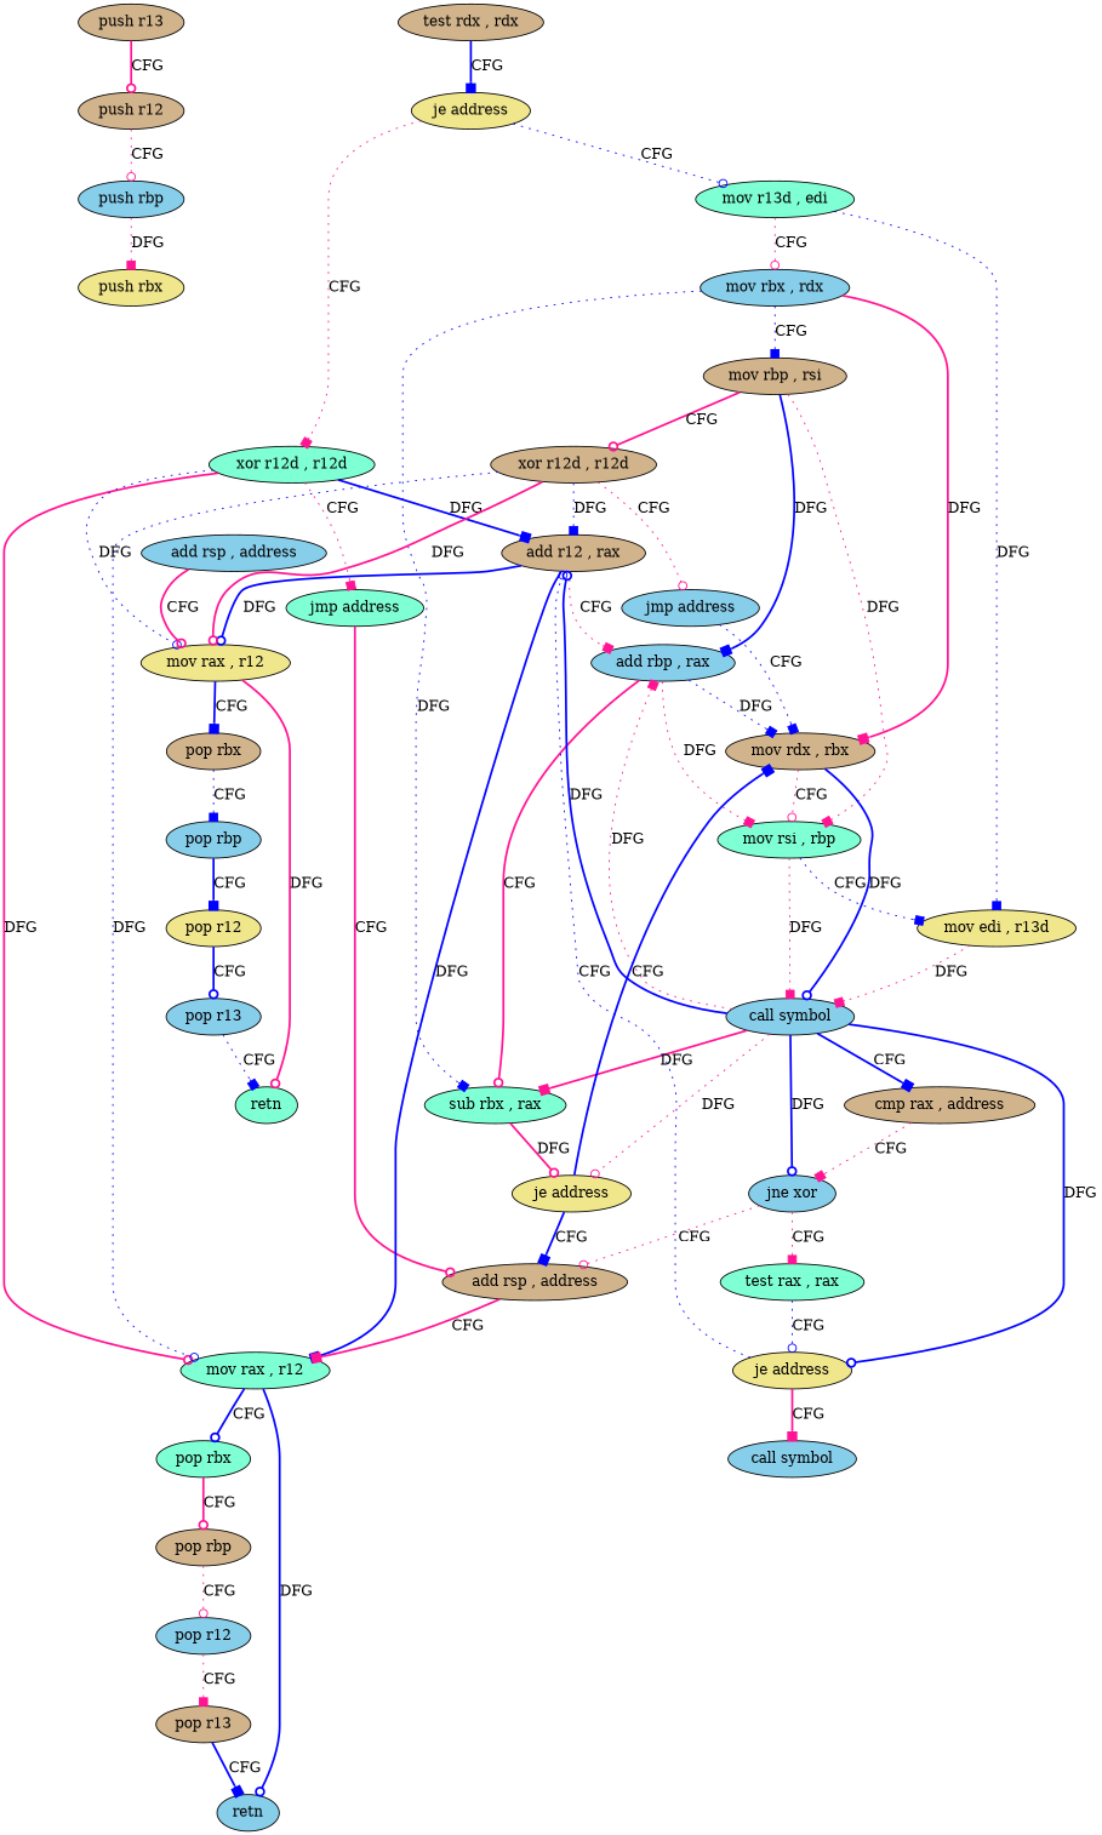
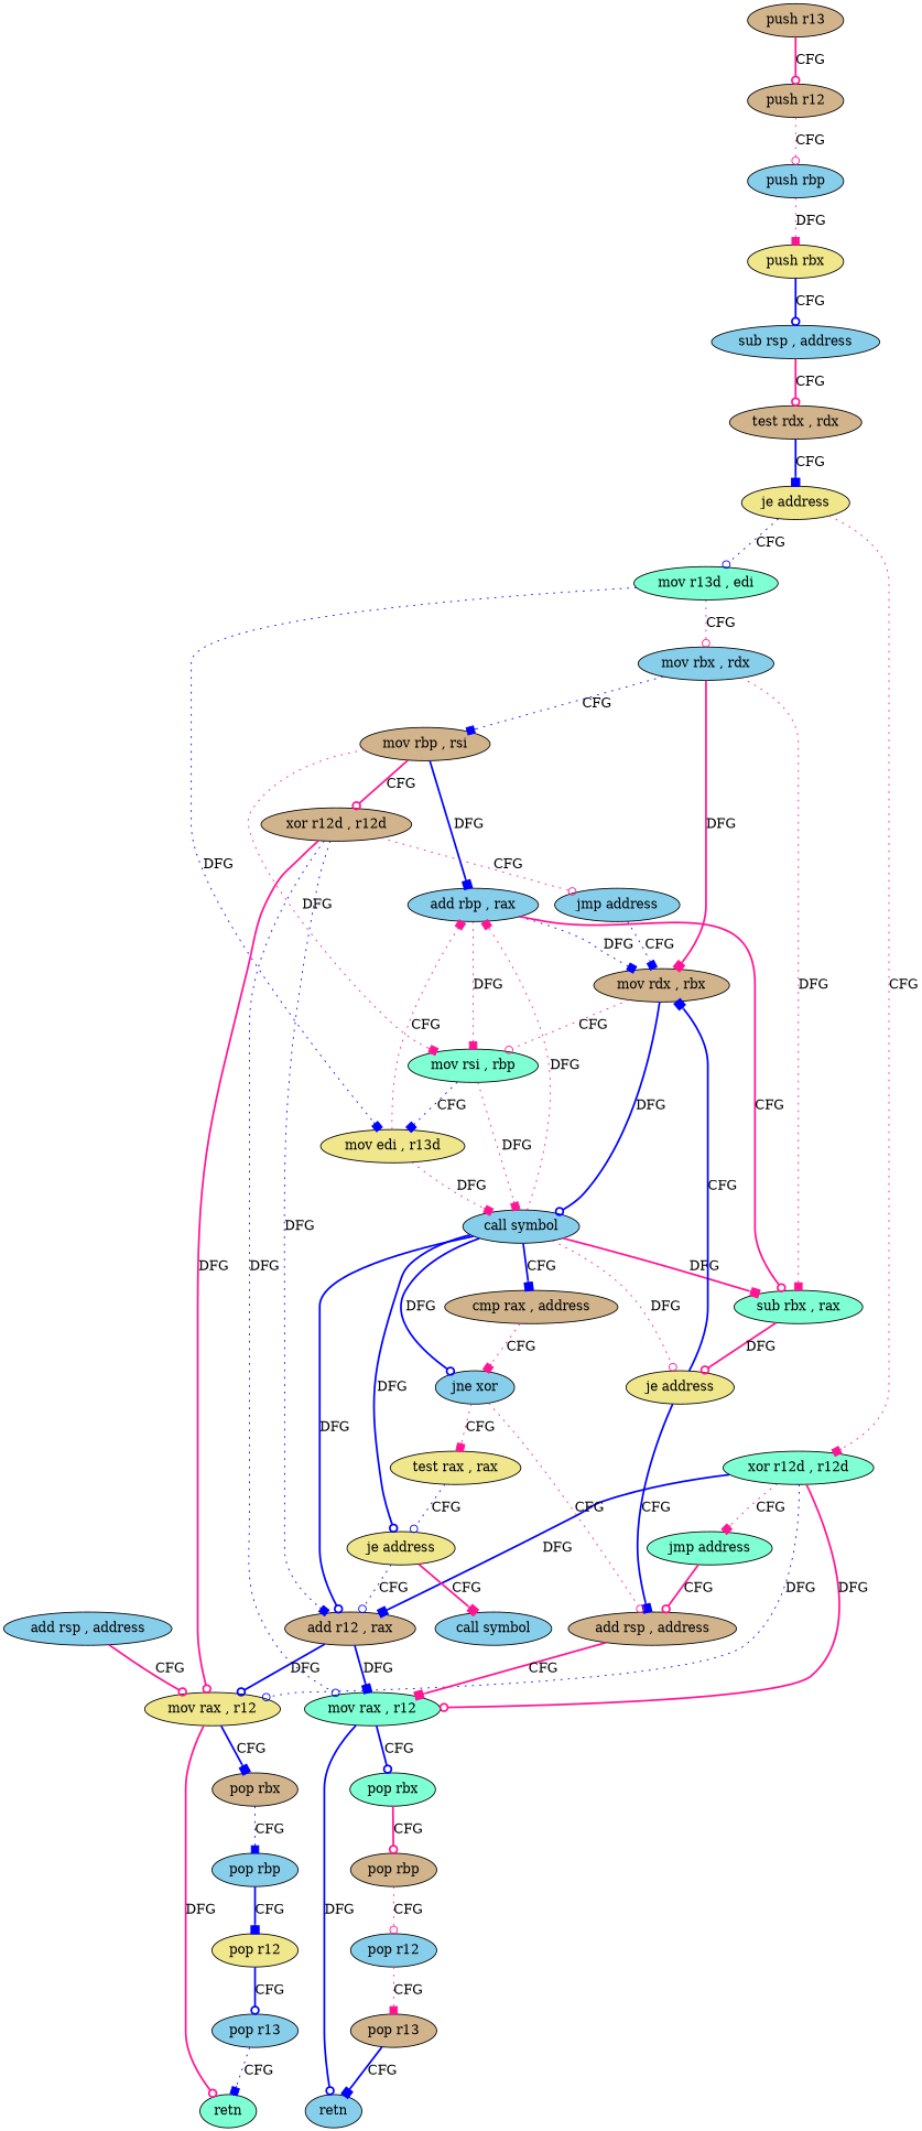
  digraph {
    node [fillcolor=skyblue style=filled]
    edge [arrowhead=box color=deeppink style=bold]
    n1 [fillcolor=tan label="push r13"]
    n2 [fillcolor=tan label="push r12"]
    n3 [label="push rbp"]
    n4 [fillcolor=khaki label="push rbx"]
+   n5 [label="sub rsp , address"]
    n6 [fillcolor=tan label="test rdx , rdx"]
    n7 [fillcolor=khaki label="je address"]
    n8 [fillcolor=aquamarine label="xor r12d , r12d"]
    n9 [fillcolor=aquamarine label="mov r13d , edi"]
    n10 [fillcolor=aquamarine label="jmp address"]
    n11 [fillcolor=aquamarine label="mov rax , r12"]
    n12 [fillcolor=tan label="add r12 , rax"]
    n13 [fillcolor=khaki label="mov rax , r12"]
    n14 [label="mov rbx , rdx"]
    n15 [fillcolor=khaki label="mov edi , r13d"]
    n16 [fillcolor=tan label="add rsp , address"]
    n17 [fillcolor=aquamarine label="pop rbx"]
    n18 [label=retn]
    n19 [label="add rbp , rax"]
    n20 [fillcolor=tan label="pop rbx"]
    n21 [fillcolor=aquamarine label=retn]
    n22 [fillcolor=tan label="mov rbp , rsi"]
    n23 [fillcolor=tan label="mov rdx , rbx"]
    n24 [fillcolor=aquamarine label="sub rbx , rax"]
    n25 [label="call symbol"]
    n26 [fillcolor=tan label="xor r12d , r12d"]
    n27 [fillcolor=aquamarine label="mov rsi , rbp"]
    n28 [fillcolor=khaki label="je address"]
    n29 [label="jmp address"]
    n30 [fillcolor=tan label="cmp rax , address"]
    n31 [label="jne xor"]
    n32 [fillcolor=khaki label="je address"]
    n33 [fillcolor=tan label="pop rbp"]
    n34 [label="pop r12"]
    n35 [fillcolor=tan label="pop r13"]
-   n36 [fillcolor=aquamarine label="test rax , rax"]
+   n36 [fillcolor=khaki label="test rax , rax"]
    n37 [label="call symbol"]
    n38 [label="add rsp , address"]
    n39 [label="pop rbp"]
    n40 [fillcolor=khaki label="pop r12"]
    n41 [label="pop r13"]
    n1 -> n2 [arrowhead=odot label=CFG]
    n2 -> n3 [arrowhead=odot label=CFG style=dotted]
    n3 -> n4 [label=DFG style=dotted]
+   n4 -> n5 [arrowhead=odot color=blue label=CFG]
+   n5 -> n6 [arrowhead=odot label=CFG]
    n6 -> n7 [color=blue label=CFG]
    n7 -> n8 [label=CFG style=dotted]
    n7 -> n9 [arrowhead=odot color=blue label=CFG style=dotted]
    n8 -> n10 [label=CFG style=dotted]
    n8 -> n11 [arrowhead=odot label=DFG]
    n8 -> n12 [color=blue label=DFG]
    n8 -> n13 [arrowhead=odot color=blue label=DFG style=dotted]
    n9 -> n14 [arrowhead=odot label=CFG style=dotted]
    n9 -> n15 [color=blue label=DFG style=dotted]
    n10 -> n16 [arrowhead=odot label=CFG]
    n11 -> n17 [arrowhead=odot color=blue label=CFG]
    n11 -> n18 [arrowhead=odot color=blue label=DFG]
    n12 -> n11 [color=blue label=DFG]
    n12 -> n13 [arrowhead=odot color=blue label=DFG]
-   n12 -> n19 [label=CFG style=dotted]
+   n15 -> n19 [label=CFG style=dotted]
    n13 -> n20 [color=blue label=CFG]
    n13 -> n21 [arrowhead=odot label=DFG]
    n14 -> n22 [color=blue label=CFG style=dotted]
    n14 -> n23 [label=DFG]
-   n14 -> n24 [color=blue label=DFG style=dotted]
+   n14 -> n24 [label=DFG style=dotted]
    n15 -> n25 [label=DFG style=dotted]
    n16 -> n11 [label=CFG]
    n17 -> n33 [arrowhead=odot label=CFG]
    n19 -> n23 [color=blue label=DFG style=dotted]
    n19 -> n24 [arrowhead=odot label=CFG]
    n19 -> n27 [label=DFG style=dotted]
    n20 -> n39 [color=blue label=CFG style=dotted]
    n22 -> n19 [color=blue label=DFG]
    n22 -> n26 [arrowhead=odot label=CFG]
    n22 -> n27 [label=DFG style=dotted]
    n23 -> n25 [arrowhead=odot color=blue label=DFG]
    n23 -> n27 [arrowhead=odot label=CFG style=dotted]
    n24 -> n28 [arrowhead=odot label=DFG]
    n25 -> n12 [arrowhead=odot color=blue label=DFG]
    n25 -> n19 [label=DFG style=dotted]
    n25 -> n24 [label=DFG]
    n25 -> n28 [arrowhead=odot label=DFG style=dotted]
    n25 -> n30 [color=blue label=CFG]
    n25 -> n31 [arrowhead=odot color=blue label=DFG]
    n25 -> n32 [arrowhead=odot color=blue label=DFG]
    n26 -> n11 [arrowhead=odot color=blue label=DFG style=dotted]
    n26 -> n12 [color=blue label=DFG style=dotted]
    n26 -> n13 [arrowhead=odot label=DFG]
    n26 -> n29 [arrowhead=odot label=CFG style=dotted]
    n27 -> n15 [color=blue label=CFG style=dotted]
    n27 -> n25 [label=DFG style=dotted]
    n28 -> n16 [color=blue label=CFG]
    n28 -> n23 [color=blue label=CFG]
    n29 -> n23 [color=blue label=CFG style=dotted]
    n30 -> n31 [label=CFG style=dotted]
    n31 -> n16 [arrowhead=odot label=CFG style=dotted]
    n31 -> n36 [label=CFG style=dotted]
    n32 -> n12 [arrowhead=odot color=blue label=CFG style=dotted]
    n32 -> n37 [label=CFG]
    n33 -> n34 [arrowhead=odot label=CFG style=dotted]
    n34 -> n35 [label=CFG style=dotted]
    n35 -> n18 [color=blue label=CFG]
    n36 -> n32 [arrowhead=odot color=blue label=CFG style=dotted]
    n38 -> n13 [arrowhead=odot label=CFG]
    n39 -> n40 [color=blue label=CFG]
    n40 -> n41 [arrowhead=odot color=blue label=CFG]
    n41 -> n21 [color=blue label=CFG style=dotted]
  }
